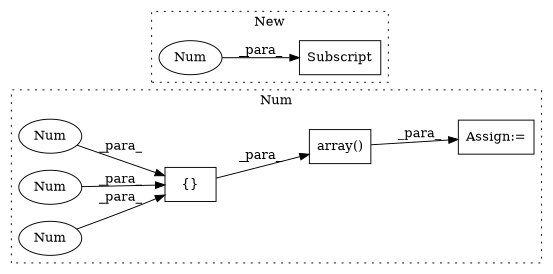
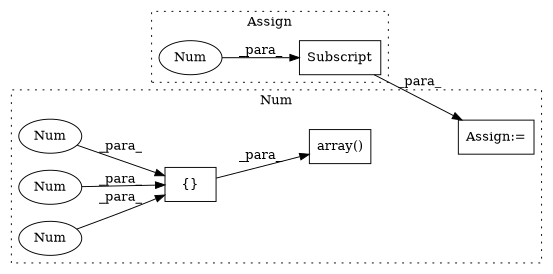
  digraph {
    rankdir=LR
    node [a=76 l=3 shape=box]
    n1 [a=75 l="9,1" label="array()" s="6117,6138"]
    n2 [a=68 label="Assign:=" s=6114]
    n3 [a=59 l="1,0" label="{}" s="6126,6137"]
    n4 [l=2 label=Num s=6135 shape=ellipse]
    n5 [label=Num s=6130 shape=ellipse]
    n6 [l=1 label=Num s=6127 shape=ellipse]
    n7 [a=63 l="14,0" label=Subscript s="6912,0"]
    n8 [l=1 label=Num s=6924 shape=ellipse]
    subgraph cluster_1 {
      label=Num
      style=dotted
      n1
      n2
      n3
      n4
      n5
      n6
    }
    subgraph cluster_2 {
-     label=New
+     label=Assign
      style=dotted
      n7
      n8
    }
-   n1 -> n2 [label=_para_]
+   n7 -> n2 [label=_para_]
    n3 -> n1 [label=_para_]
    n4 -> n3 [label=_para_]
    n5 -> n3 [label=_para_]
    n6 -> n3 [label=_para_]
    n8 -> n7 [label=_para_]
  }
